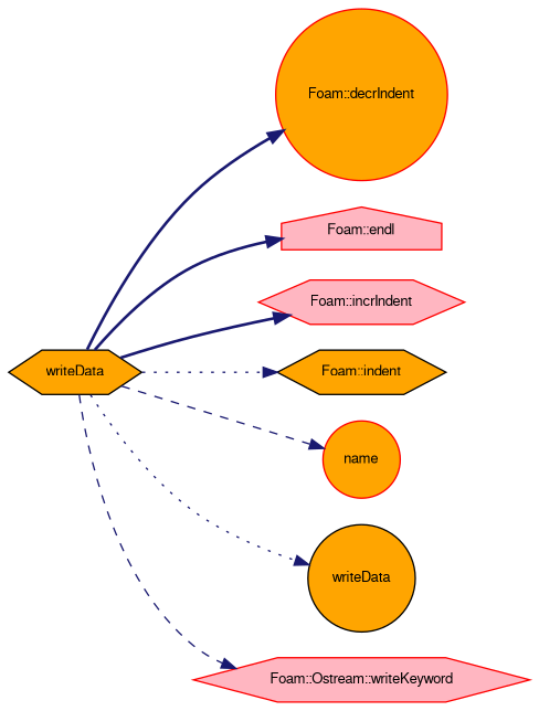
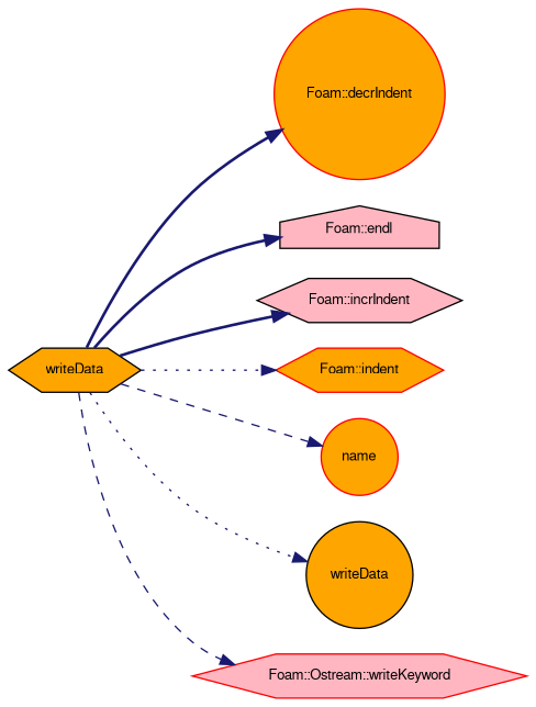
  digraph {
    rankdir=LR
    node [color=red fillcolor=orange fontname=FreeSans fontsize=10 shape=hexagon style=filled]
    edge [color=midnightblue fontname=FreeSans fontsize=10 labelfontname=FreeSans labelfontsize=10 style=bold]
    n1 [color=black fontcolor=black height=0.2 label=writeData width=0.4]
    n2 [height=0.2 label="Foam::decrIndent" shape=circle width=0.4]
-   n3 [fillcolor=lightpink height=0.2 label="Foam::endl" shape=house width=0.4]
-   n4 [fillcolor=lightpink height=0.2 label="Foam::incrIndent" width=0.4]
-   n5 [color=black height=0.2 label="Foam::indent" width=0.4]
+   n3 [color=black fillcolor=lightpink height=0.2 label="Foam::endl" shape=house width=0.4]
+   n4 [color=black fillcolor=lightpink height=0.2 label="Foam::incrIndent" width=0.4]
+   n5 [height=0.2 label="Foam::indent" width=0.4]
    n6 [height=0.2 label=name shape=circle width=0.4]
    n7 [color=black height=0.2 label=writeData shape=circle width=0.4]
    n8 [fillcolor=lightpink height=0.2 label="Foam::Ostream::writeKeyword" width=0.4]
    n1 -> n2
    n1 -> n3
    n1 -> n4
    n1 -> n5 [style=dotted]
    n1 -> n6 [style=dashed]
    n1 -> n7 [style=dotted]
    n1 -> n8 [style=dashed]
  }
